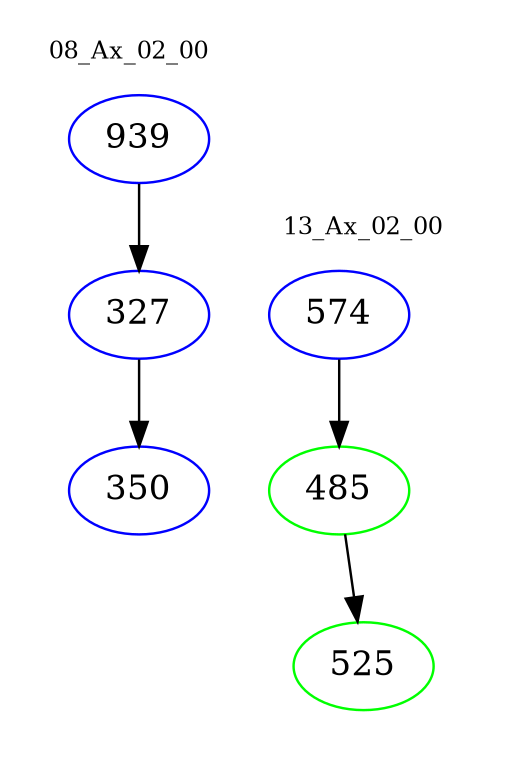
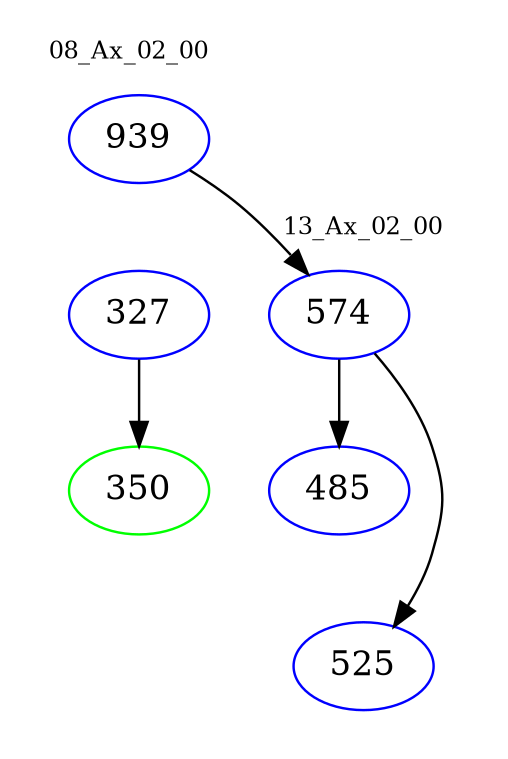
  digraph {
    node [color=blue]
    edge [color=black]
    n1 [label=939]
    n2 [label=327]
-   n3 [label=350]
+   n3 [color=green label=350]
    n4 [label=574]
-   n5 [color=green label=485]
-   n6 [color=green label=525]
+   n5 [label=485]
+   n6 [label=525]
    subgraph cluster_1 {
      color=white
      fontsize=10
      label="08_Ax_02_00"
      n1
      n2
      n3
    }
    subgraph cluster_2 {
      color=white
      fontsize=10
      label="13_Ax_02_00"
      n4
      n5
      n6
    }
-   n1 -> n2
+   n1 -> n4
    n2 -> n3
    n4 -> n5
-   n5 -> n6
+   n4 -> n6
  }
